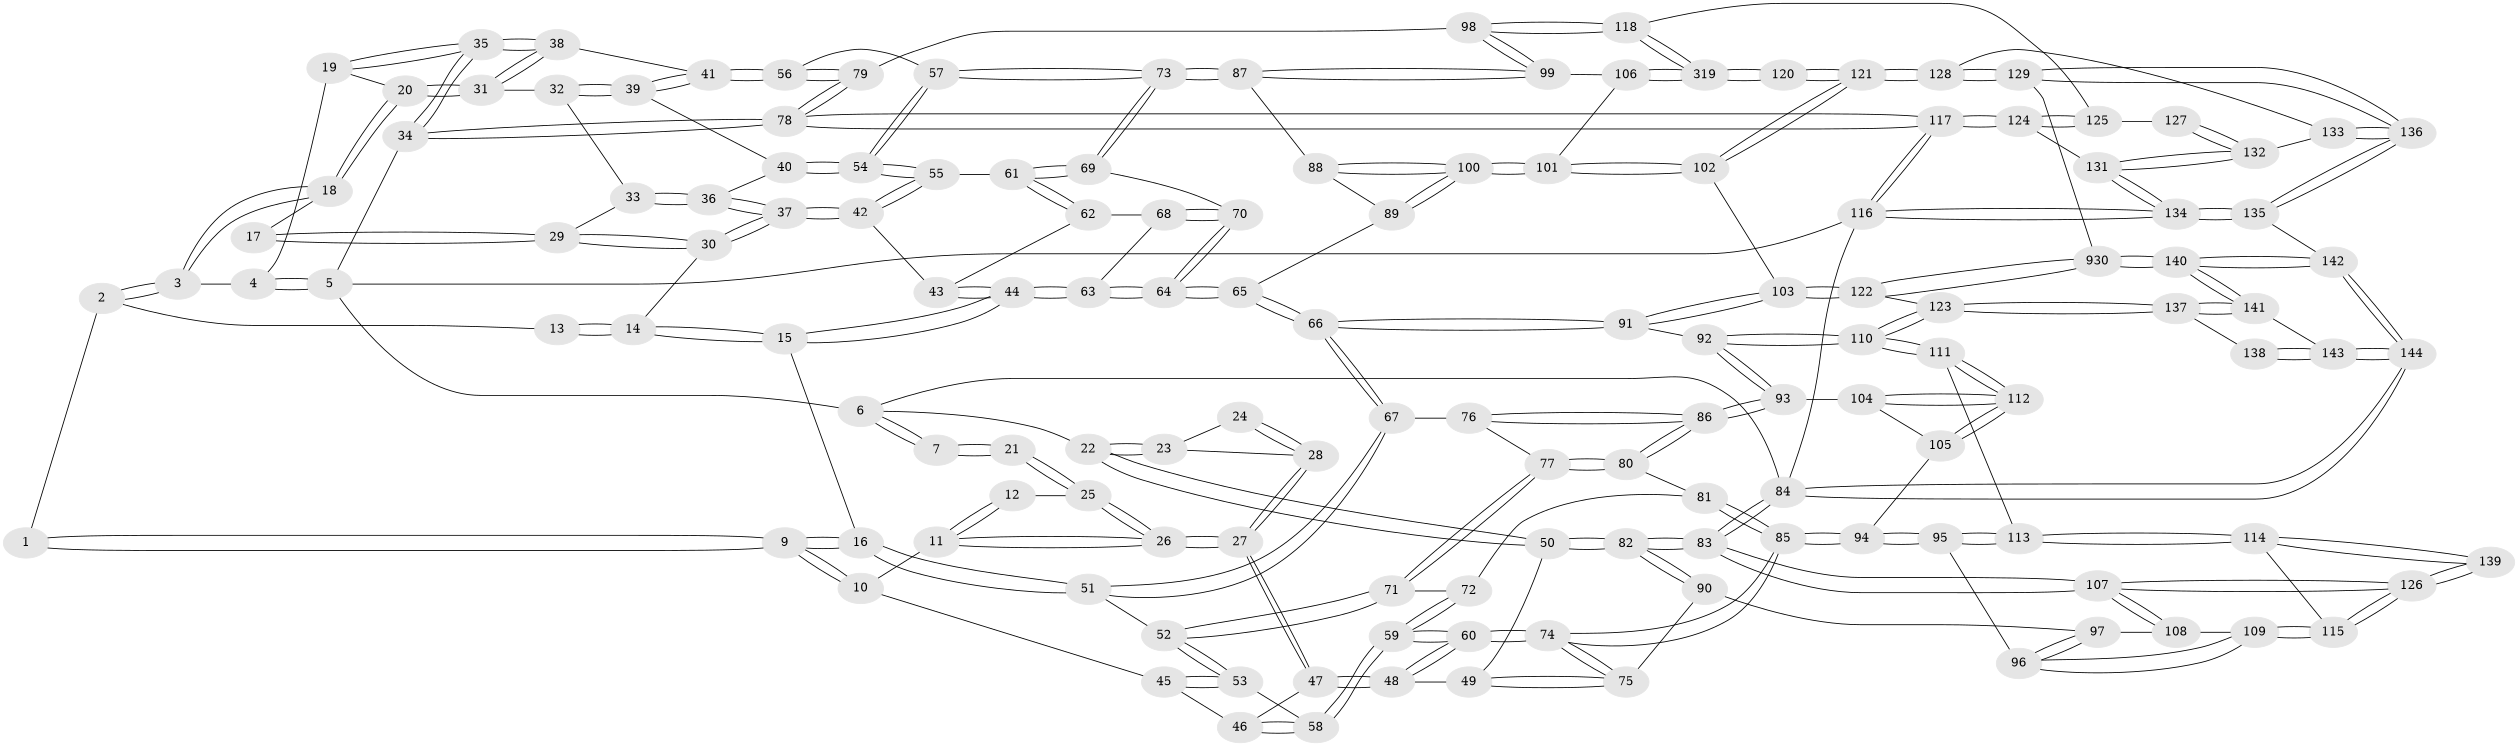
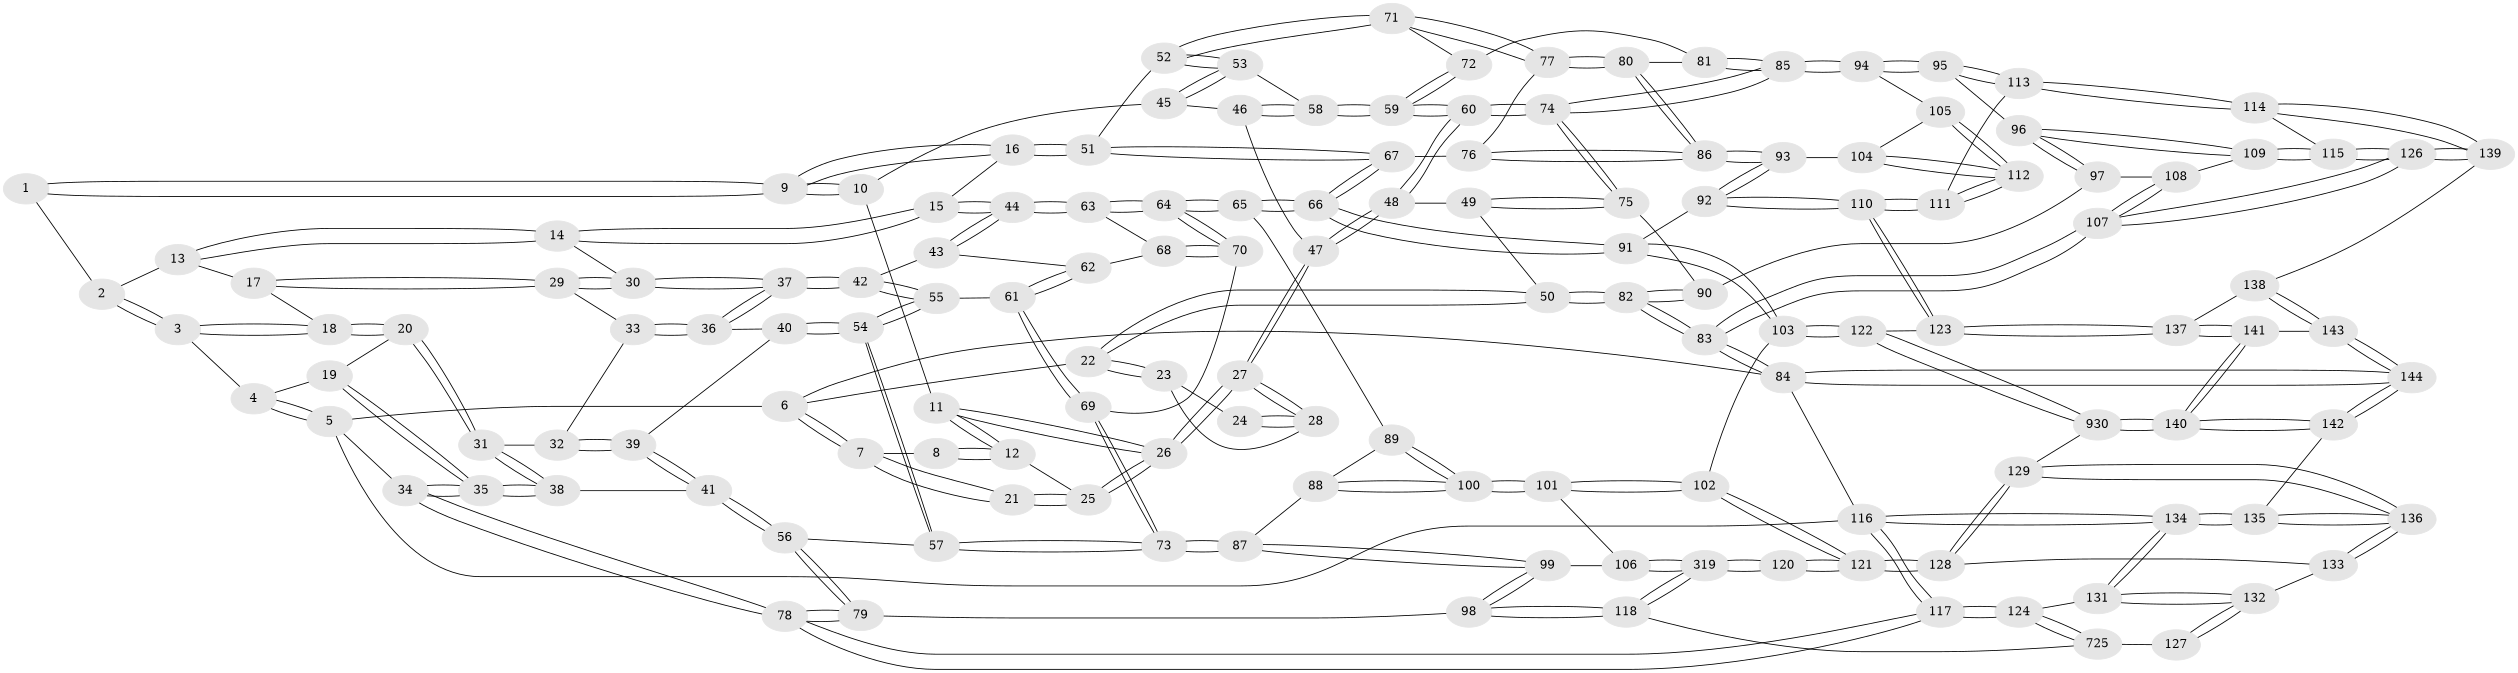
  graph {
    rankdir=LR
    node [color=gray90 style=filled]
    1
    2
    9
    3
    13
    10
    16
    4
    18
    14
    17
    5
    19
    20
    6
    34
    116
    35
    7
    22
    84
    78
    117
    134
+   8
    21
    23
    50
    144
    12
    25
    11
    45
    51
    26
    46
    53
    27
    15
    30
    29
    44
    37
    63
    52
    67
    33
    31
    38
    32
    24
    28
    82
    47
    48
    36
    42
    39
    41
    40
    79
    54
    43
    55
    56
    57
    62
    61
    68
    64
    58
    59
    49
    60
    75
    74
    90
    83
    71
    76
    72
    77
    73
    69
    98
    87
    81
    85
    70
    65
    66
    89
    91
    100
    92
    103
    86
    80
    88
    99
    94
    97
    93
    124
    118
    107
    108
    126
    95
    105
    104
    106
    101
    110
    122
    111
    123
    112
    96
    113
    109
    114
    115
    n124 [label=319]
-   125
+   125 [label=725]
    102
    121
    128
    n129 [label=930]
    120
    139
    137
    135
    131
    127
    132
    129
    133
    140
    138
    141
    136
    142
    143
    1 -- 2
    1 -- 9
    1 -- 9
    2 -- 3
    2 -- 3
    2 -- 13
    9 -- 10
    9 -- 10
    9 -- 16
    9 -- 16
    3 -- 4
    3 -- 18
    3 -- 18
    13 -- 14
    13 -- 14
+   13 -- 17
    10 -- 11
    10 -- 45
    16 -- 51
    16 -- 51
    4 -- 5
    4 -- 5
    4 -- 19
    18 -- 20
    18 -- 20
    14 -- 15
    14 -- 15
    14 -- 30
    17 -- 18
    17 -- 29
    17 -- 29
    5 -- 6
    5 -- 34
    5 -- 116
    19 -- 20
    19 -- 35
    19 -- 35
    20 -- 31
    20 -- 31
    6 -- 7
    6 -- 7
    6 -- 22
    6 -- 84
    34 -- 35
    34 -- 35
    34 -- 78
    34 -- 78
    116 -- 117
    116 -- 117
    116 -- 134
    116 -- 134
    35 -- 38
    35 -- 38
+   7 -- 8
    7 -- 21
    7 -- 21
    22 -- 23
    22 -- 23
    22 -- 50
    22 -- 50
    84 -- 116
    84 -- 144
    84 -- 144
    78 -- 117
    78 -- 117
    78 -- 79
    78 -- 79
    117 -- 124
    117 -- 124
    134 -- 135
    134 -- 135
+   8 -- 12
+   8 -- 12
    21 -- 25
    21 -- 25
    23 -- 24
    23 -- 28
    50 -- 82
    50 -- 82
    12 -- 25
    25 -- 26
    25 -- 26
    11 -- 12
    11 -- 12
    11 -- 26
    11 -- 26
    45 -- 46
    45 -- 53
    45 -- 53
    51 -- 52
    51 -- 67
    51 -- 67
    26 -- 27
    26 -- 27
    46 -- 47
    46 -- 58
    46 -- 58
    53 -- 58
    27 -- 28
    27 -- 28
    27 -- 47
    27 -- 47
    15 -- 16
    15 -- 44
    15 -- 44
    30 -- 37
    30 -- 37
    29 -- 30
    29 -- 30
    29 -- 33
    44 -- 63
    44 -- 63
    37 -- 42
    37 -- 42
    63 -- 68
    63 -- 64
    63 -- 64
    52 -- 53
    52 -- 53
    52 -- 71
    52 -- 71
    67 -- 76
    33 -- 36
    33 -- 36
    31 -- 38
    31 -- 38
    31 -- 32
    38 -- 41
    32 -- 33
    32 -- 39
    32 -- 39
    24 -- 28
    24 -- 28
    82 -- 90
    82 -- 90
    82 -- 83
    82 -- 83
    47 -- 48
    47 -- 48
    48 -- 49
    48 -- 60
    48 -- 60
    36 -- 37
    36 -- 37
    36 -- 40
    42 -- 43
    42 -- 55
    42 -- 55
    39 -- 41
    39 -- 41
    39 -- 40
    41 -- 56
    41 -- 56
    40 -- 54
    40 -- 54
    79 -- 98
    54 -- 55
    54 -- 55
    54 -- 57
    54 -- 57
    43 -- 44
    43 -- 44
    43 -- 62
    55 -- 61
    56 -- 79
    56 -- 79
    56 -- 57
    57 -- 73
    57 -- 73
    62 -- 68
    61 -- 62
    61 -- 62
    61 -- 69
    61 -- 69
    68 -- 70
    68 -- 70
    64 -- 70
    64 -- 70
    64 -- 65
    64 -- 65
    58 -- 59
    58 -- 59
    59 -- 60
    59 -- 60
    59 -- 72
    59 -- 72
    49 -- 50
    49 -- 75
    49 -- 75
    60 -- 74
    60 -- 74
    75 -- 90
    74 -- 75
    74 -- 75
    74 -- 85
    74 -- 85
    90 -- 97
    83 -- 84
    83 -- 84
    83 -- 107
    83 -- 107
    71 -- 72
    71 -- 77
    71 -- 77
    76 -- 77
    76 -- 86
    76 -- 86
    72 -- 81
    77 -- 80
    77 -- 80
    73 -- 87
    73 -- 87
    69 -- 73
    69 -- 73
    69 -- 70
    98 -- 99
    98 -- 99
    98 -- 118
    98 -- 118
    87 -- 88
    87 -- 99
    87 -- 99
    81 -- 85
    81 -- 85
    85 -- 94
    85 -- 94
    65 -- 66
    65 -- 66
    65 -- 89
    66 -- 67
    66 -- 67
    66 -- 91
    66 -- 91
    89 -- 100
    89 -- 100
    91 -- 92
    91 -- 103
    91 -- 103
    100 -- 101
    100 -- 101
    92 -- 93
    92 -- 93
    92 -- 110
    92 -- 110
    103 -- 122
    103 -- 122
    86 -- 93
    86 -- 93
    80 -- 81
    80 -- 86
    80 -- 86
    88 -- 89
    88 -- 100
    88 -- 100
    99 -- 106
    94 -- 95
    94 -- 95
    94 -- 105
    97 -- 108
    93 -- 104
    124 -- 125
    124 -- 125
    124 -- 131
    118 -- n124
    118 -- n124
    118 -- 125
    107 -- 108
    107 -- 108
    107 -- 126
    107 -- 126
    108 -- 109
    126 -- 139
    126 -- 139
    95 -- 96
    95 -- 113
    95 -- 113
    105 -- 112
    105 -- 112
    104 -- 105
    104 -- 112
    104 -- 112
    106 -- n124
    106 -- n124
    101 -- 106
    101 -- 102
    101 -- 102
    110 -- 111
    110 -- 111
    110 -- 123
    110 -- 123
    122 -- 123
    122 -- n129
    122 -- n129
    111 -- 112
    111 -- 112
    111 -- 113
    123 -- 137
    123 -- 137
    96 -- 97
    96 -- 97
    96 -- 109
    96 -- 109
    113 -- 114
    113 -- 114
    109 -- 115
    109 -- 115
    114 -- 115
    114 -- 139
    114 -- 139
    115 -- 126
    115 -- 126
    n124 -- 120
    n124 -- 120
    125 -- 127
    102 -- 103
    102 -- 121
    102 -- 121
    121 -- 128
    121 -- 128
    128 -- 129
    128 -- 129
    128 -- 133
    n129 -- 140
    n129 -- 140
    120 -- 121
    120 -- 121
    137 -- 138
    137 -- 141
    137 -- 141
    135 -- 136
    135 -- 136
    135 -- 142
    131 -- 134
    131 -- 134
    131 -- 132
    131 -- 132
    127 -- 132
    127 -- 132
    132 -- 133
    129 -- n129
    129 -- 136
    129 -- 136
    133 -- 136
    133 -- 136
    140 -- 141
    140 -- 141
    140 -- 142
    140 -- 142
+   138 -- 139
    138 -- 143
    138 -- 143
    141 -- 143
    142 -- 144
    142 -- 144
    143 -- 144
    143 -- 144
  }
